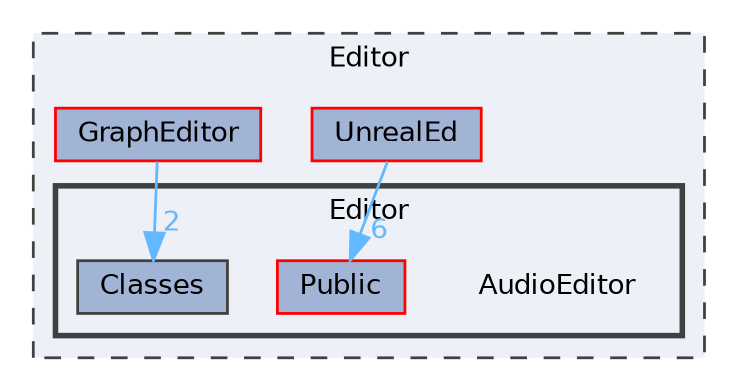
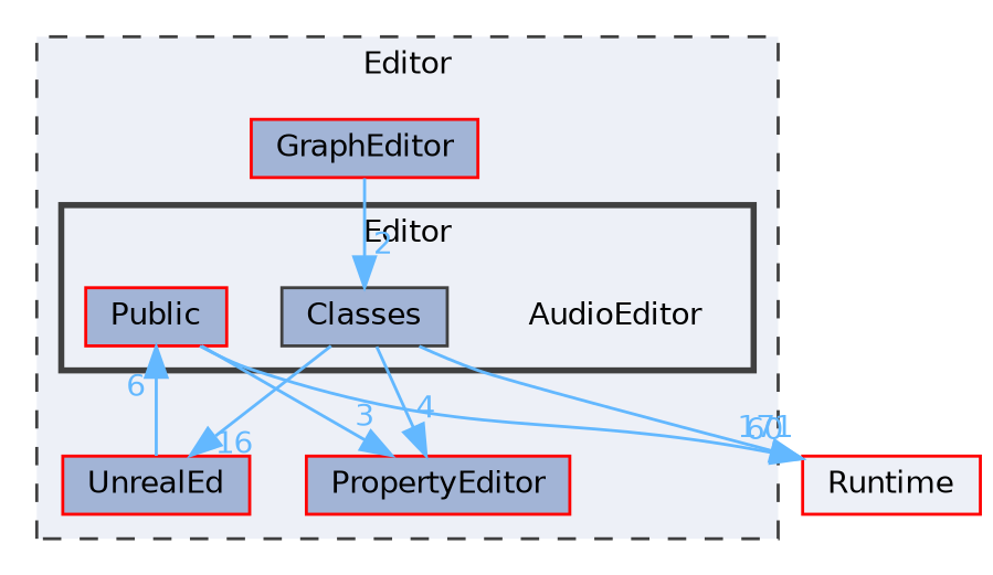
  digraph {
    compound=true
    node [fontname=Helvetica fontsize=10 shape=box color=red fillcolor="#a2b4d6" style=filled]
    edge [color=steelblue1 fontcolor=steelblue1 fontname=Helvetica fontsize=10 labeldistance=1.5 labelfontname=Helvetica labelfontsize=10]
    n1 [height=0.2 label=AudioEditor shape=plaintext width=0.4 color="" fillcolor="" style=""]
    n2 [color=grey25 height=0.2 label=Classes width=0.4]
    n3 [height=0.2 label=Public width=0.4]
    n4 [height=0.2 label=UnrealEd width=0.4]
+   n5 [height=0.2 label=PropertyEditor width=0.4]
    n6 [height=0.2 label=GraphEditor width=0.4]
+   n7 [fillcolor="#edf0f7" height=0.2 label=Runtime width=0.4]
    subgraph cluster_1 {
      bgcolor="#edf0f7"
      fontname=Helvetica
      fontsize=10
      label=Editor
      pencolor=grey25
      style="filled,dashed"
      n4
+     n5
      n6
      subgraph cluster_2 {
        bgcolor="#edf0f7"
        fontname=Helvetica
        fontsize=10
        label=Editor
        pencolor=grey25
        style="filled,bold"
        n1
        n2
        n3
      }
    }
+   n2 -> n4 [headlabel=16]
+   n2 -> n5 [headlabel=4]
+   n2 -> n7 [headlabel=171]
+   n3 -> n5 [headlabel=3]
+   n3 -> n7 [headlabel=60]
    n4 -> n3 [headlabel=6]
    n6 -> n2 [headlabel=2]
  }
